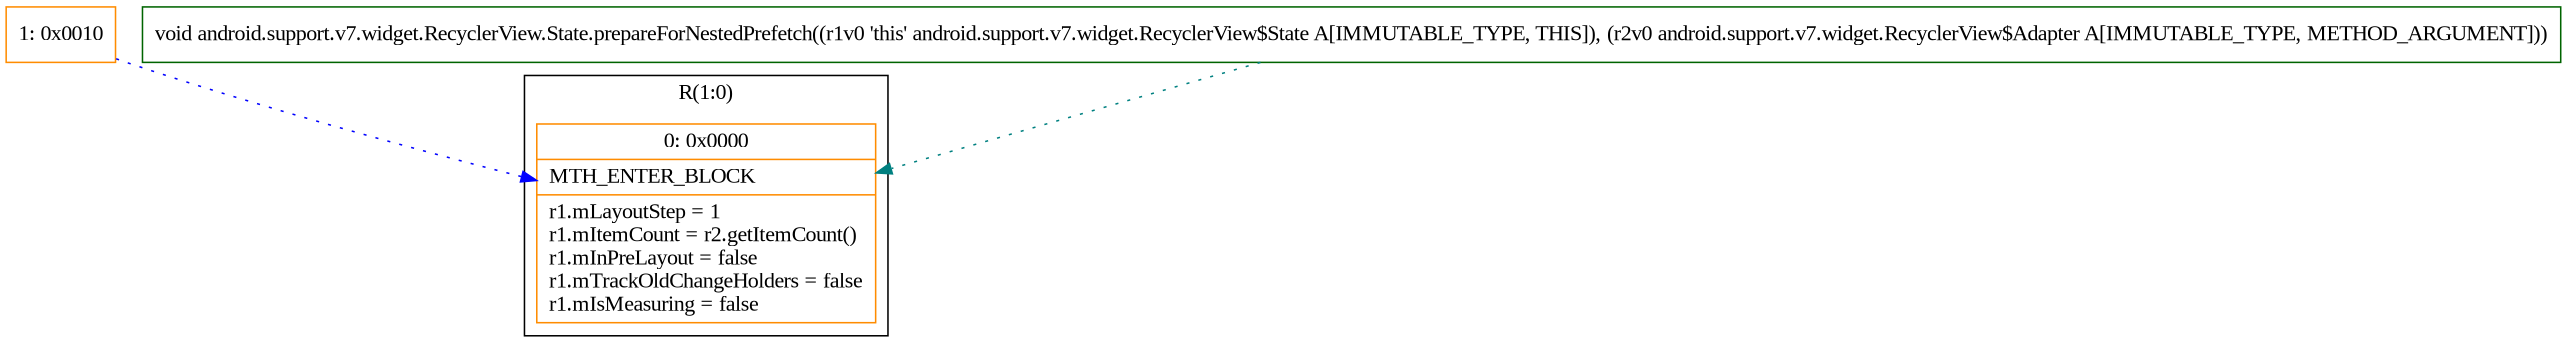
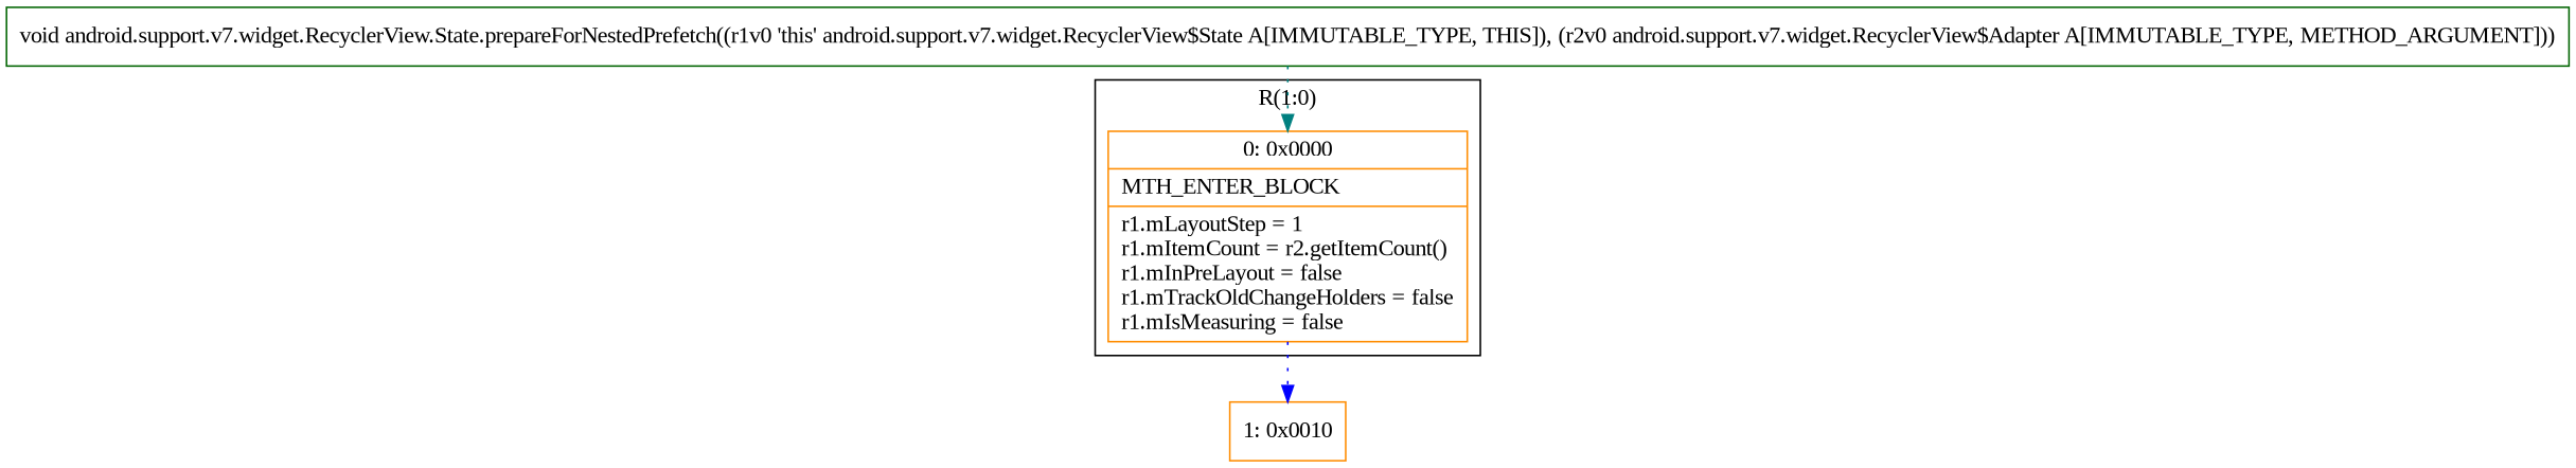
  digraph {
    fontname="Liberation Serif"
    node [color=darkorange shape=record fontname="Liberation Serif"]
    edge [style=dotted fontname="Liberation Serif"]
    n1 [label="{0\:\ 0x0000|MTH_ENTER_BLOCK\l|r1.mLayoutStep = 1\lr1.mItemCount = r2.getItemCount()\lr1.mInPreLayout = false\lr1.mTrackOldChangeHolders = false\lr1.mIsMeasuring = false\l}"]
    n2 [label="{1\:\ 0x0010}"]
    n3 [label="{void android.support.v7.widget.RecyclerView.State.prepareForNestedPrefetch((r1v0 'this' android.support.v7.widget.RecyclerView$State A[IMMUTABLE_TYPE, THIS]), (r2v0 android.support.v7.widget.RecyclerView$Adapter A[IMMUTABLE_TYPE, METHOD_ARGUMENT])) }" color=darkgreen]
    subgraph cluster_1 {
      label="R(1:0)"
      n1
    }
-   n2 -> n1 [color=blue]
+   n1 -> n2 [color=blue]
    n3 -> n1 [color=teal]
  }
